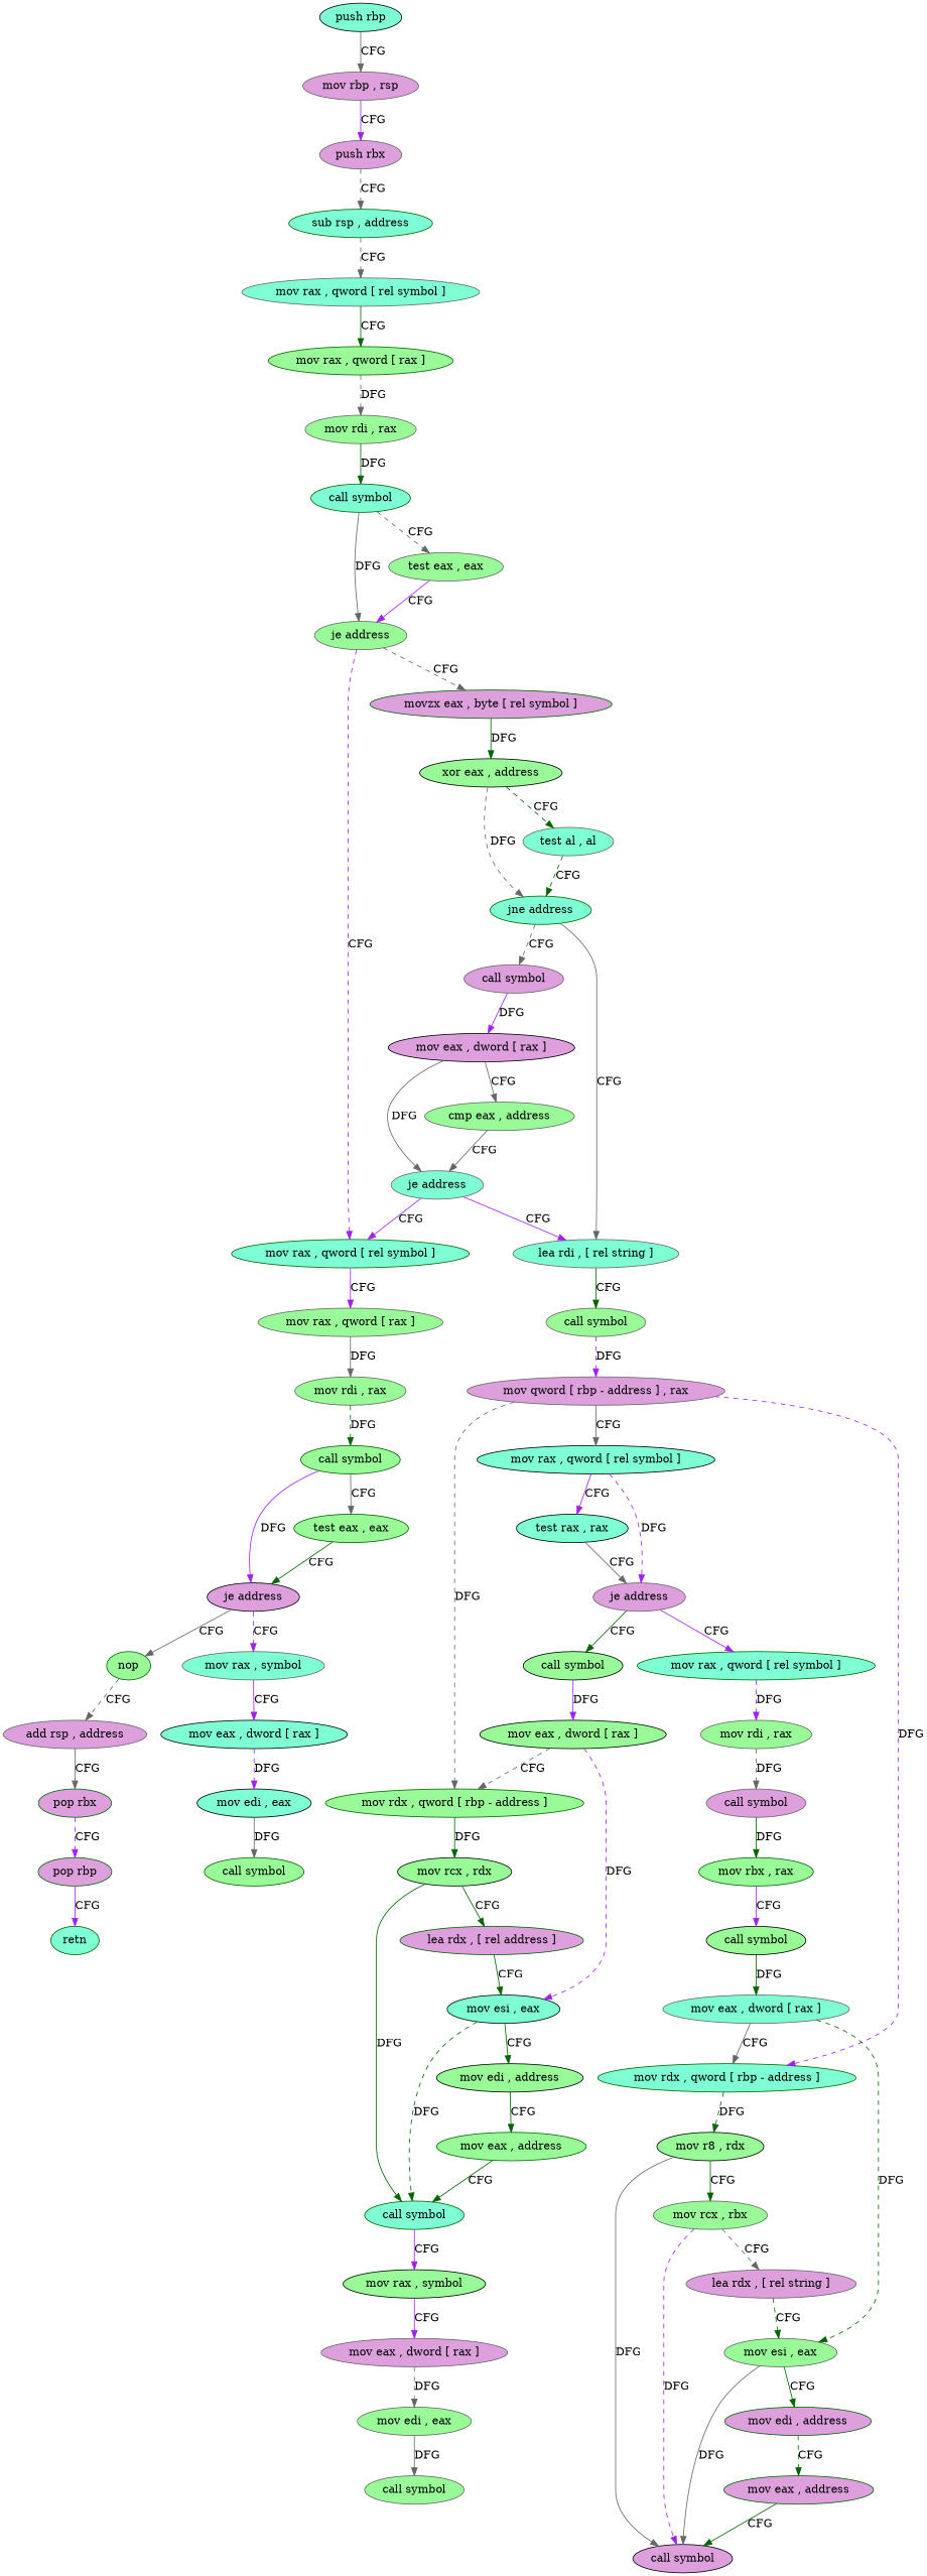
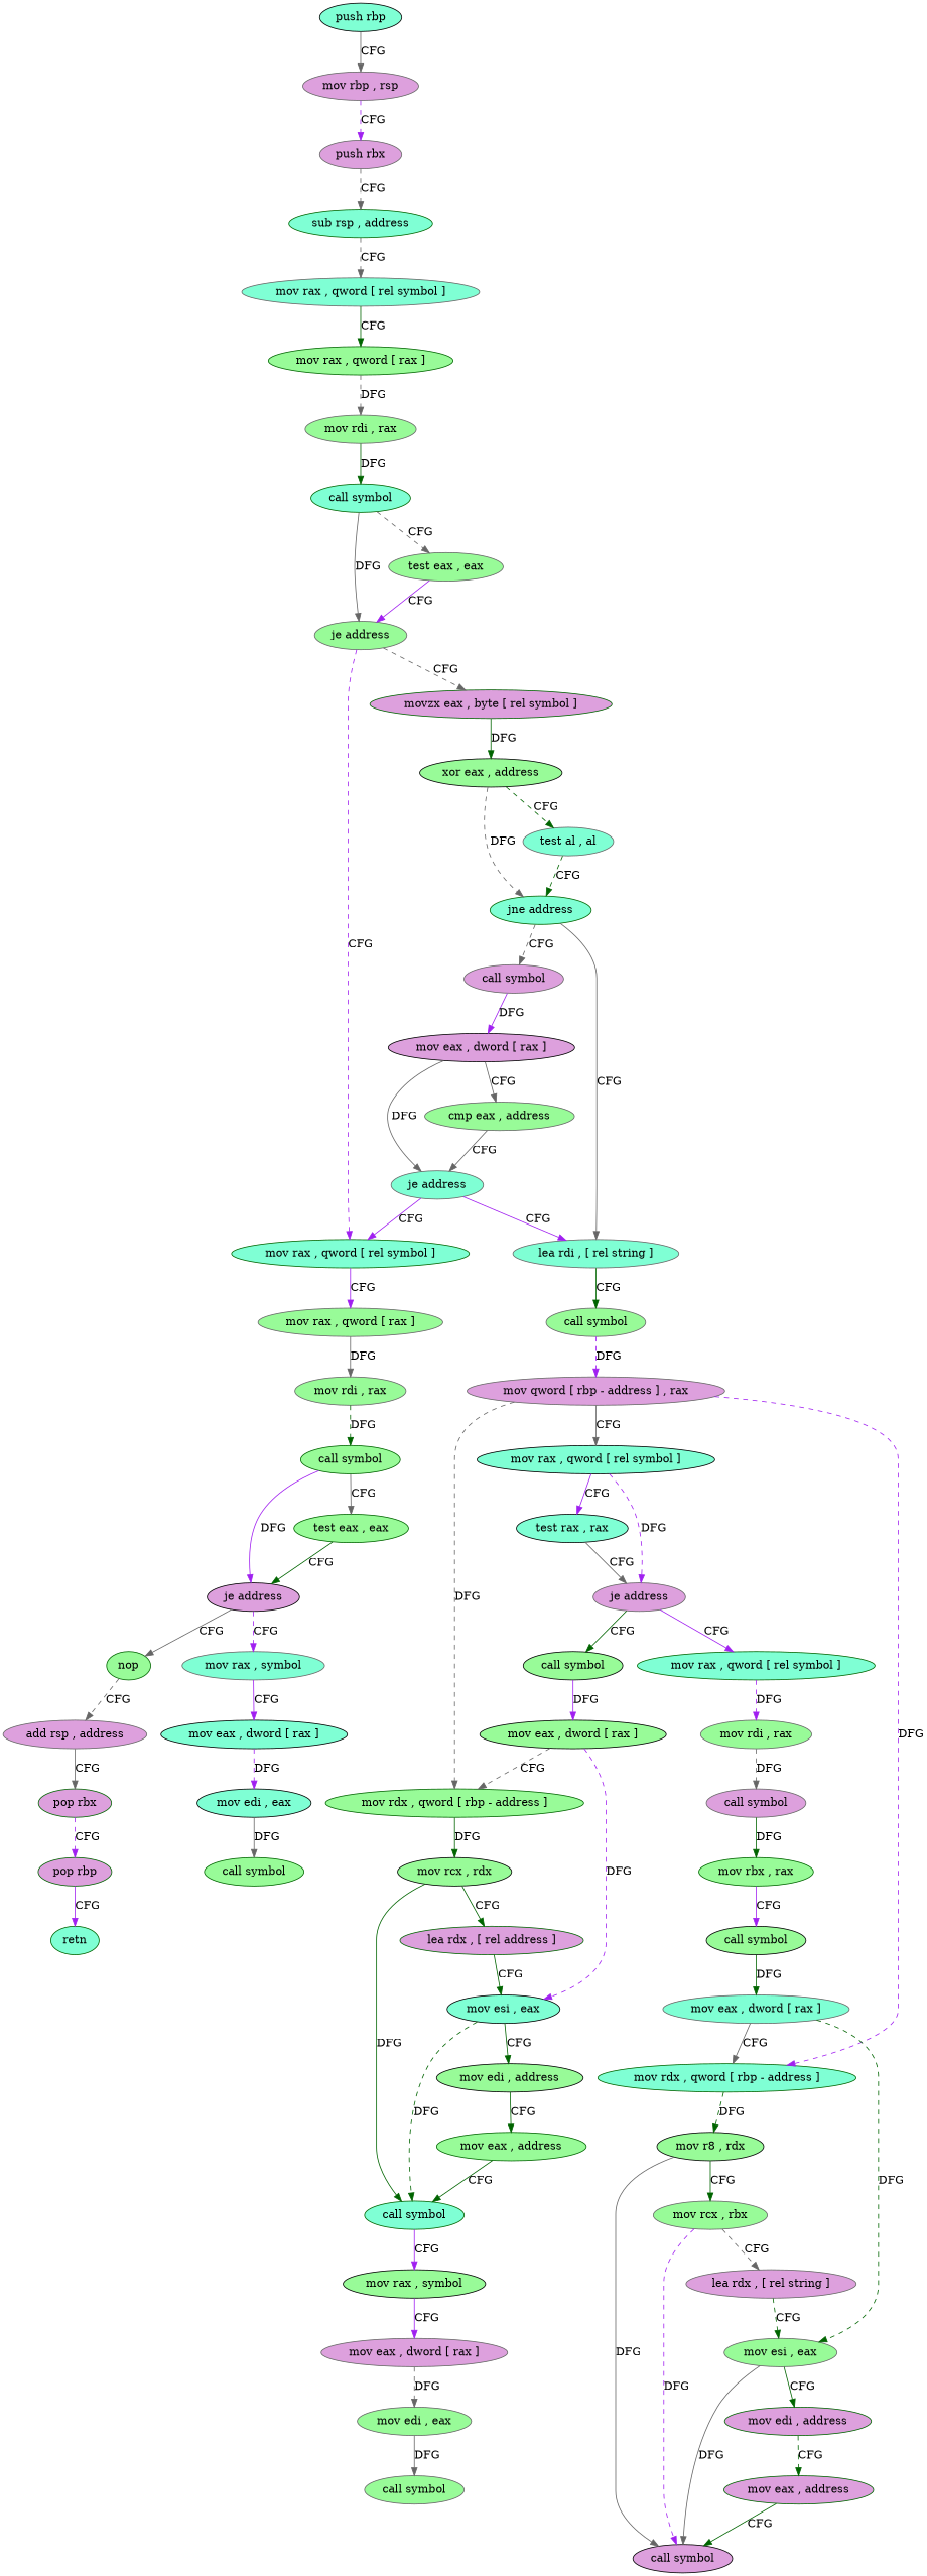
  digraph {
    node [color=gray40 fillcolor=palegreen style=filled]
    edge [color=gray40 style=solid]
    n1 [color=black fillcolor=aquamarine label="push rbp"]
    n2 [fillcolor=plum label="mov rbp , rsp"]
    n3 [fillcolor=plum label="push rbx"]
    n4 [color=darkgreen fillcolor=aquamarine label="sub rsp , address"]
    n5 [fillcolor=aquamarine label="mov rax , qword [ rel symbol ]"]
    n6 [color=darkgreen label="mov rax , qword [ rax ]"]
    n7 [label="mov rdi , rax"]
    n8 [color=darkgreen fillcolor=aquamarine label="call symbol"]
    n9 [label="test eax , eax"]
    n10 [label="je address"]
    n11 [color=darkgreen fillcolor=aquamarine label="mov rax , qword [ rel symbol ]"]
    n12 [color=darkgreen fillcolor=plum label="movzx eax , byte [ rel symbol ]"]
    n13 [label="mov rax , qword [ rax ]"]
    n14 [color=black label="xor eax , address"]
    n15 [label="mov rdi , rax"]
    n16 [fillcolor=aquamarine label="test al , al"]
    n17 [color=darkgreen fillcolor=aquamarine label="jne address"]
    n18 [color=darkgreen label="call symbol"]
    n19 [color=darkgreen label="test eax , eax"]
    n20 [color=black fillcolor=plum label="je address"]
    n21 [color=darkgreen label=nop]
    n22 [fillcolor=aquamarine label="mov rax , symbol"]
    n23 [fillcolor=plum label="add rsp , address"]
    n24 [color=black fillcolor=aquamarine label="mov eax , dword [ rax ]"]
    n25 [color=darkgreen fillcolor=plum label="pop rbx"]
    n26 [color=black fillcolor=aquamarine label="mov edi , eax"]
    n27 [fillcolor=aquamarine label="lea rdi , [ rel string ]"]
    n28 [fillcolor=plum label="call symbol"]
    n29 [label="call symbol"]
    n30 [color=black fillcolor=plum label="mov eax , dword [ rax ]"]
    n31 [fillcolor=plum label="mov qword [ rbp - address ] , rax"]
    n32 [label="cmp eax , address"]
    n33 [fillcolor=aquamarine label="je address"]
    n34 [color=darkgreen fillcolor=plum label="pop rbp"]
    n35 [color=darkgreen fillcolor=aquamarine label=retn]
    n36 [color=darkgreen label="call symbol"]
    n37 [color=black fillcolor=aquamarine label="mov rax , qword [ rel symbol ]"]
    n38 [color=darkgreen label="mov rdx , qword [ rbp - address ]"]
    n39 [color=darkgreen fillcolor=aquamarine label="mov rdx , qword [ rbp - address ]"]
    n40 [color=black fillcolor=aquamarine label="test rax , rax"]
    n41 [fillcolor=plum label="je address"]
    n42 [color=black label="mov rcx , rdx"]
    n43 [color=black label="mov r8 , rdx"]
    n44 [color=black label="call symbol"]
    n45 [color=darkgreen fillcolor=aquamarine label="mov rax , qword [ rel symbol ]"]
    n46 [color=black label="mov eax , dword [ rax ]"]
    n47 [label="mov rdi , rax"]
    n48 [color=black fillcolor=aquamarine label="mov esi , eax"]
    n49 [fillcolor=plum label="call symbol"]
    n50 [color=darkgreen fillcolor=aquamarine label="call symbol"]
    n51 [color=black label="mov edi , address"]
    n52 [color=darkgreen fillcolor=plum label="lea rdx , [ rel address ]"]
    n53 [color=black label="mov rax , symbol"]
    n54 [color=darkgreen label="mov eax , address"]
    n55 [fillcolor=plum label="mov eax , dword [ rax ]"]
    n56 [label="mov edi , eax"]
    n57 [color=darkgreen label="mov rbx , rax"]
    n58 [color=black label="call symbol"]
    n59 [fillcolor=aquamarine label="mov eax , dword [ rax ]"]
    n60 [label="mov rcx , rbx"]
    n61 [color=black fillcolor=plum label="call symbol"]
    n62 [fillcolor=plum label="lea rdx , [ rel string ]"]
    n63 [label="mov esi , eax"]
    n64 [color=darkgreen fillcolor=plum label="mov edi , address"]
    n65 [color=darkgreen fillcolor=plum label="mov eax , address"]
    n66 [label="call symbol"]
    n1 -> n2 [label=CFG]
-   n2 -> n3 [color=purple label=CFG]
+   n2 -> n3 [color=purple label=CFG style=dashed]
    n3 -> n4 [label=CFG style=dashed]
    n4 -> n5 [label=CFG style=dashed]
    n5 -> n6 [color=darkgreen label=CFG]
    n6 -> n7 [label=DFG style=dashed]
    n7 -> n8 [color=darkgreen label=DFG]
    n8 -> n9 [label=CFG style=dashed]
    n8 -> n10 [label=DFG]
    n9 -> n10 [color=purple label=CFG]
    n10 -> n11 [color=purple label=CFG style=dashed]
    n10 -> n12 [label=CFG style=dashed]
    n11 -> n13 [color=purple label=CFG]
    n12 -> n14 [color=darkgreen label=DFG]
    n13 -> n15 [label=DFG]
    n14 -> n16 [color=darkgreen label=CFG style=dashed]
    n14 -> n17 [label=DFG style=dashed]
    n15 -> n18 [color=darkgreen label=DFG style=dashed]
    n16 -> n17 [color=darkgreen label=CFG style=dashed]
    n17 -> n27 [label=CFG]
    n17 -> n28 [label=CFG style=dashed]
    n18 -> n19 [label=CFG]
    n18 -> n20 [color=purple label=DFG]
    n19 -> n20 [color=darkgreen label=CFG]
    n20 -> n21 [label=CFG]
    n20 -> n22 [color=purple label=CFG style=dashed]
    n21 -> n23 [label=CFG style=dashed]
    n22 -> n24 [color=purple label=CFG]
    n23 -> n25 [label=CFG]
    n24 -> n26 [color=purple label=DFG style=dashed]
    n25 -> n34 [color=purple label=CFG style=dashed]
    n26 -> n36 [label=DFG]
    n27 -> n29 [color=darkgreen label=CFG]
    n28 -> n30 [color=purple label=DFG]
    n29 -> n31 [color=purple label=DFG style=dashed]
    n30 -> n32 [label=CFG]
    n30 -> n33 [label=DFG]
    n31 -> n37 [label=CFG]
    n31 -> n38 [label=DFG style=dashed]
    n31 -> n39 [color=purple label=DFG style=dashed]
    n32 -> n33 [label=CFG]
    n33 -> n11 [color=purple label=CFG]
    n33 -> n27 [color=purple label=CFG]
    n34 -> n35 [color=purple label=CFG]
    n37 -> n40 [color=purple label=CFG]
    n37 -> n41 [color=purple label=DFG style=dashed]
    n38 -> n42 [color=darkgreen label=DFG]
    n39 -> n43 [color=darkgreen label=DFG style=dashed]
    n40 -> n41 [label=CFG]
    n41 -> n44 [color=darkgreen label=CFG]
    n41 -> n45 [color=purple label=CFG]
    n42 -> n50 [color=darkgreen label=DFG]
    n42 -> n52 [color=darkgreen label=CFG]
    n43 -> n60 [color=darkgreen label=CFG]
    n43 -> n61 [label=DFG]
    n44 -> n46 [color=purple label=DFG]
    n45 -> n47 [color=purple label=DFG style=dashed]
    n46 -> n38 [label=CFG style=dashed]
    n46 -> n48 [color=purple label=DFG style=dashed]
    n47 -> n49 [label=DFG style=dashed]
    n48 -> n50 [color=darkgreen label=DFG style=dashed]
    n48 -> n51 [color=darkgreen label=CFG]
    n49 -> n57 [color=darkgreen label=DFG]
    n50 -> n53 [color=purple label=CFG]
    n51 -> n54 [color=darkgreen label=CFG]
    n52 -> n48 [color=darkgreen label=CFG]
    n53 -> n55 [color=purple label=CFG]
    n54 -> n50 [color=darkgreen label=CFG]
    n55 -> n56 [label=DFG style=dashed]
    n56 -> n66 [label=DFG]
    n57 -> n58 [color=purple label=CFG]
    n58 -> n59 [color=darkgreen label=DFG]
    n59 -> n39 [label=CFG]
    n59 -> n63 [color=darkgreen label=DFG style=dashed]
    n60 -> n61 [color=purple label=DFG style=dashed]
    n60 -> n62 [label=CFG style=dashed]
    n62 -> n63 [color=darkgreen label=CFG style=dashed]
    n63 -> n61 [label=DFG]
    n63 -> n64 [color=darkgreen label=CFG]
    n64 -> n65 [color=darkgreen label=CFG style=dashed]
    n65 -> n61 [color=darkgreen label=CFG]
  }
